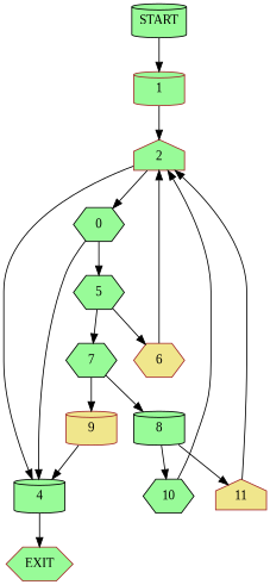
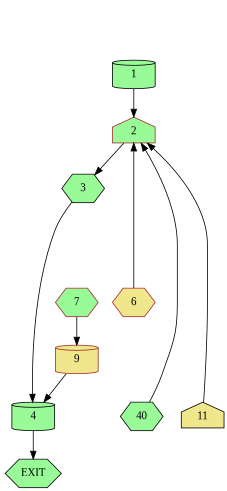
  digraph {
    fontname="Liberation Serif"
    node [color=black fillcolor=palegreen fontname="Liberation Serif" shape=hexagon style=filled]
    edge [fontname="Liberation Serif"]
-   n1 [label=START shape=cylinder]
-   1 [color=brown shape=cylinder]
+   1 [shape=cylinder]
    2 [color=brown shape=house]
-   n4 [color=brown label=EXIT]
-   3 [label=0]
+   n4 [label=EXIT]
+   3
    4 [shape=cylinder]
-   5
    6 [color=brown fillcolor=khaki]
-   7
-   8 [shape=cylinder]
+   7 [color=brown]
    9 [color=brown fillcolor=khaki shape=cylinder]
-   10
-   11 [color=brown fillcolor=khaki shape=house]
-   n1 -> 1
+   10 [label=40]
+   11 [fillcolor=khaki shape=house]
    1 -> 2
    2 -> 3
-   2 -> 4
    3 -> 4
-   3 -> 5
    4 -> n4
-   5 -> 6
-   5 -> 7
    6 -> 2
-   7 -> 8
    7 -> 9
-   8 -> 10
-   8 -> 11
    9 -> 4
    10 -> 2
    11 -> 2
  }
